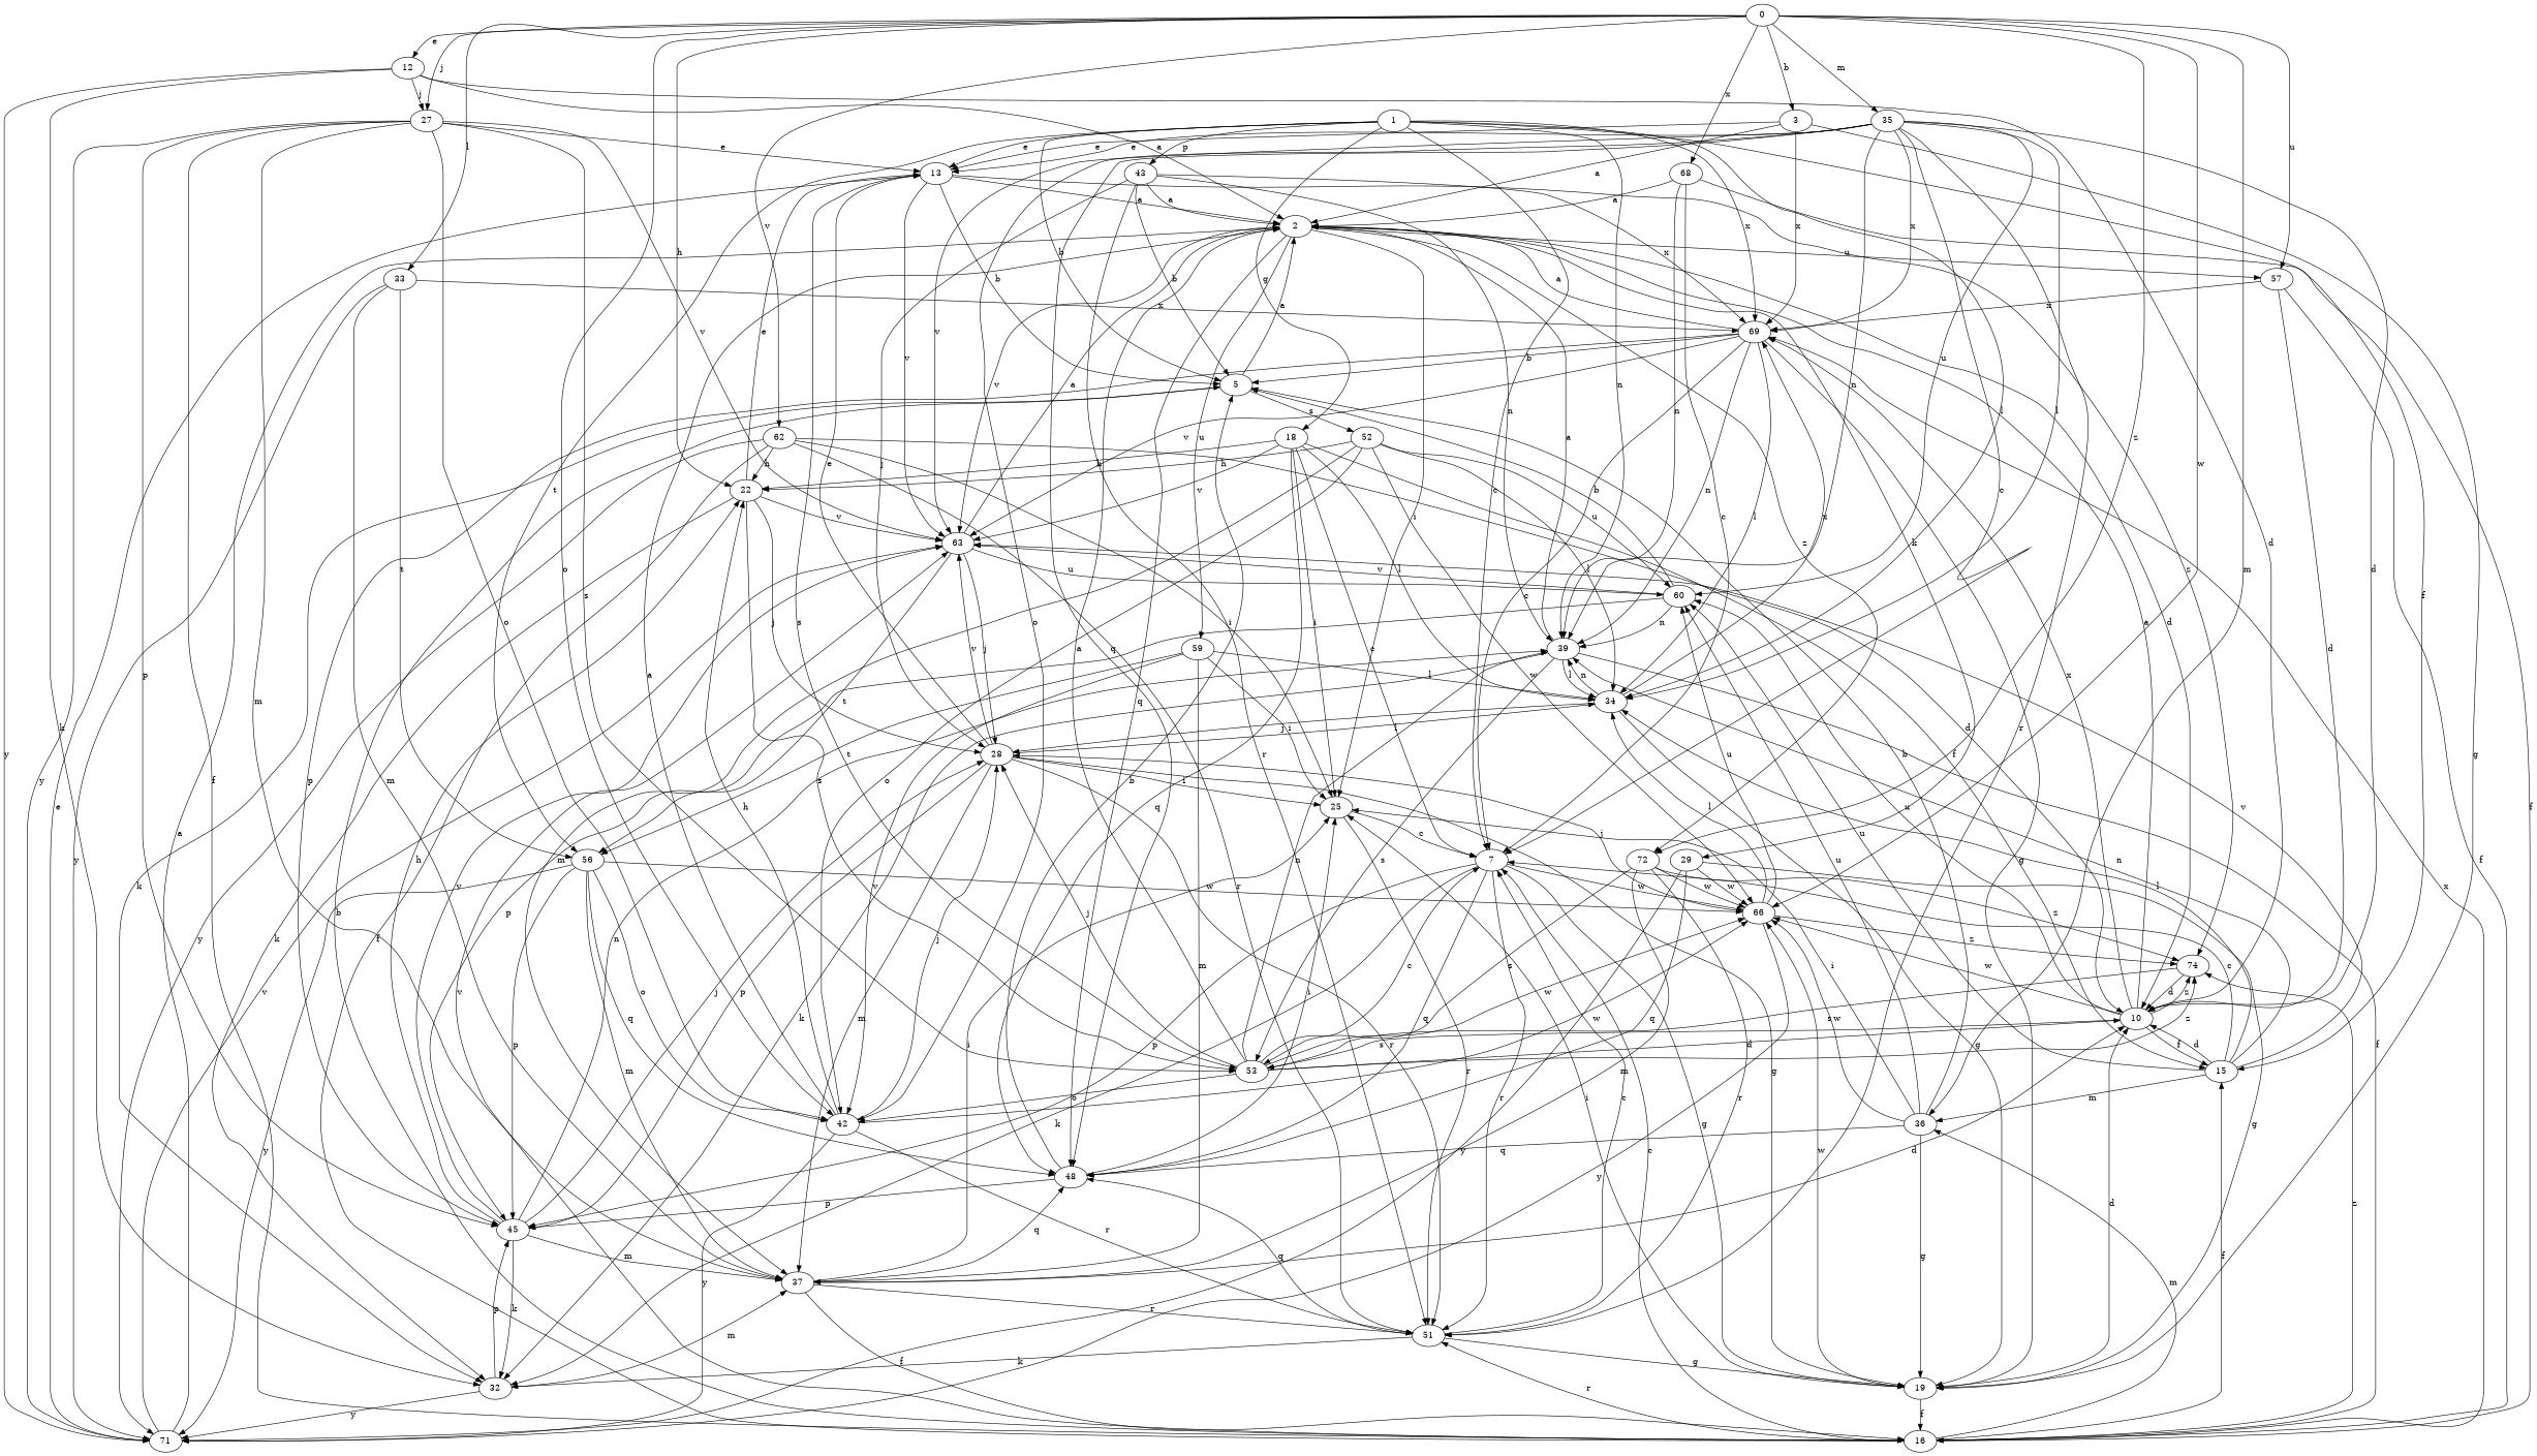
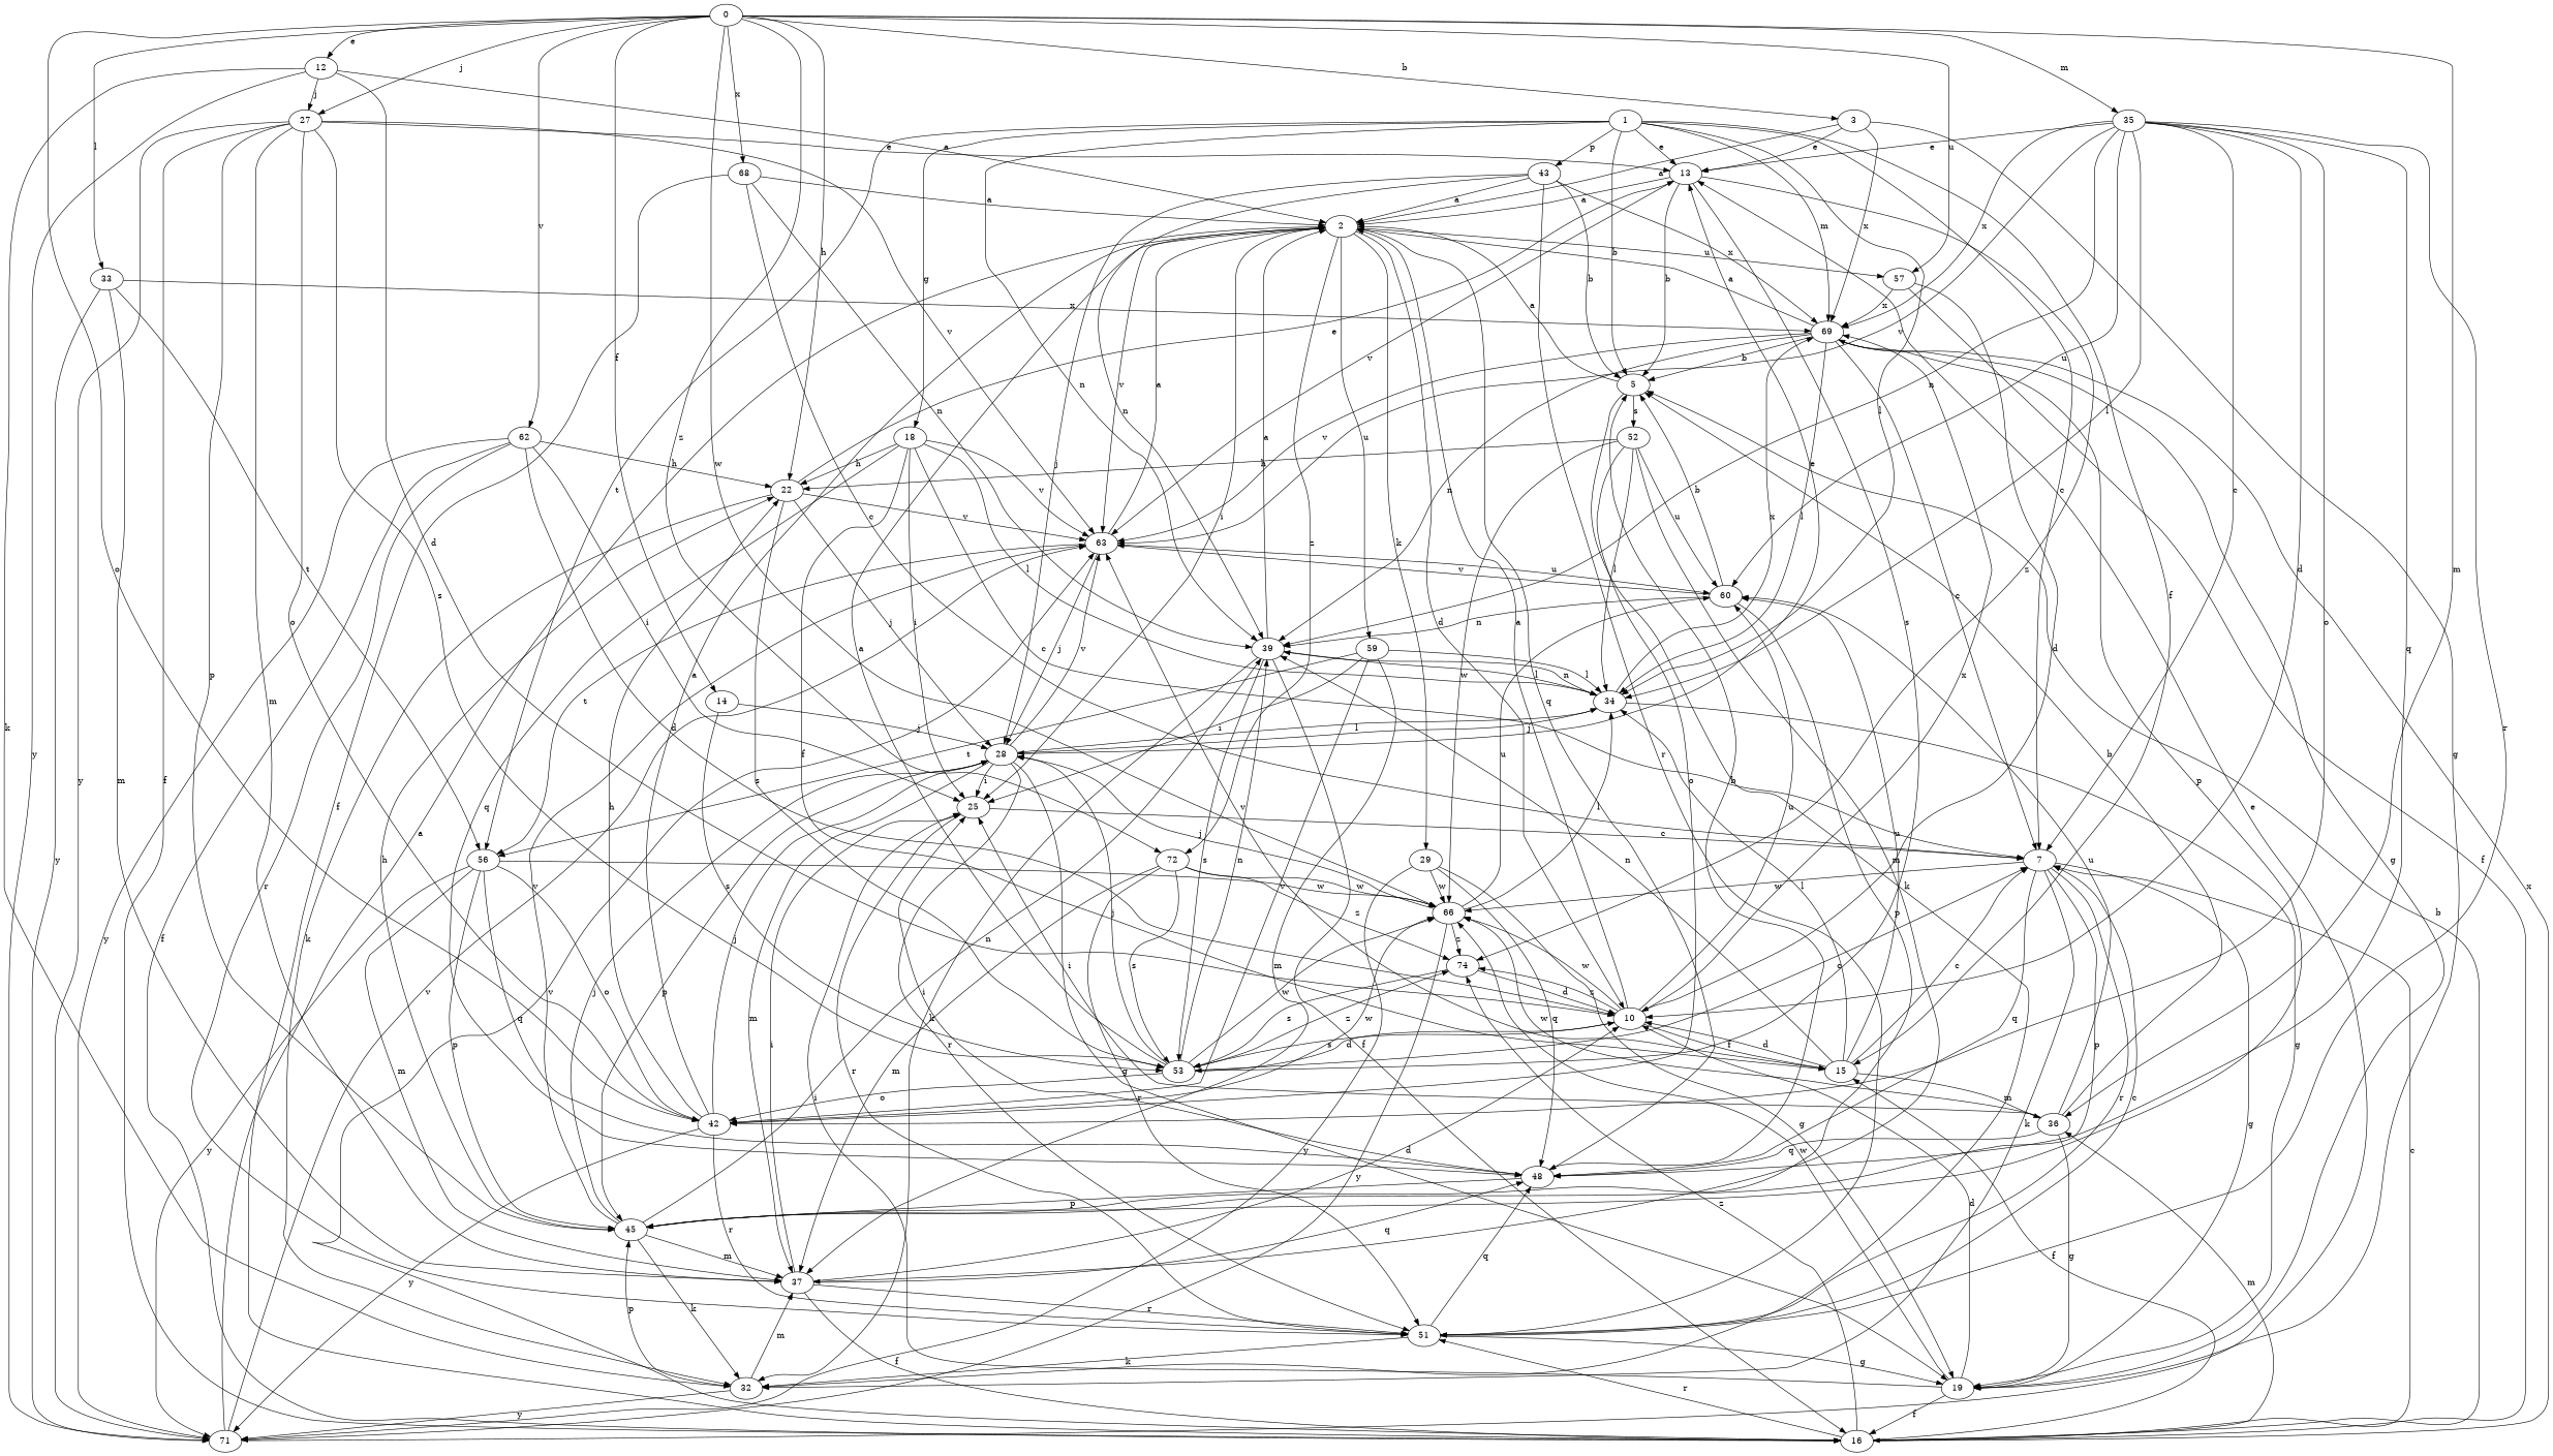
  strict digraph {
    0
    3
    12
+   14
    22
    27
    33
    35
    36
    42
    57
    62
    66
    68
    72
    13
    69
    2
    19
    10
    32
    71
    53
    28
    63
    45
    16
    37
    56
    7
    34
    39
    48
    51
    60
    5
    25
    74
    1
    15
    18
    43
    52
    29
    59
    0 -> 3 [label=b]
    0 -> 12 [label=e]
+   0 -> 14 [label=f]
    0 -> 22 [label=h]
    0 -> 27 [label=j]
    0 -> 33 [label=l]
    0 -> 35 [label=m]
    0 -> 36 [label=m]
    0 -> 42 [label=o]
    0 -> 57 [label=u]
    0 -> 62 [label=v]
    0 -> 66 [label=w]
    0 -> 68 [label=x]
    0 -> 72 [label=z]
    3 -> 13 [label=e]
    3 -> 69 [label=x]
    3 -> 2 [label=a]
    3 -> 19 [label=g]
    12 -> 27 [label=j]
    12 -> 2 [label=a]
    12 -> 10 [label=d]
    12 -> 32 [label=k]
    12 -> 71 [label=y]
+   14 -> 53 [label=s]
+   14 -> 28 [label=j]
    22 -> 13 [label=e]
    22 -> 32 [label=k]
    22 -> 53 [label=s]
    22 -> 28 [label=j]
    22 -> 63 [label=v]
    27 -> 42 [label=o]
    27 -> 13 [label=e]
    27 -> 71 [label=y]
    27 -> 53 [label=s]
    27 -> 63 [label=v]
    27 -> 45 [label=p]
    27 -> 16 [label=f]
    27 -> 37 [label=m]
    33 -> 69 [label=x]
    33 -> 71 [label=y]
    33 -> 37 [label=m]
    33 -> 56 [label=t]
    35 -> 42 [label=o]
    35 -> 13 [label=e]
    35 -> 69 [label=x]
    35 -> 10 [label=d]
    35 -> 63 [label=v]
    35 -> 7 [label=c]
    35 -> 34 [label=l]
    35 -> 39 [label=n]
    35 -> 48 [label=q]
    35 -> 51 [label=r]
    35 -> 60 [label=u]
    36 -> 66 [label=w]
    36 -> 19 [label=g]
    36 -> 48 [label=q]
    36 -> 60 [label=u]
    36 -> 5 [label=b]
    36 -> 25 [label=i]
    42 -> 22 [label=h]
    42 -> 66 [label=w]
    42 -> 2 [label=a]
    42 -> 71 [label=y]
    42 -> 28 [label=j]
    42 -> 51 [label=r]
    57 -> 69 [label=x]
    57 -> 10 [label=d]
    57 -> 16 [label=f]
    62 -> 22 [label=h]
    62 -> 10 [label=d]
    62 -> 71 [label=y]
    62 -> 16 [label=f]
    62 -> 51 [label=r]
    62 -> 25 [label=i]
    66 -> 71 [label=y]
    66 -> 28 [label=j]
    66 -> 34 [label=l]
    66 -> 60 [label=u]
    66 -> 74 [label=z]
    68 -> 2 [label=a]
    68 -> 16 [label=f]
    68 -> 7 [label=c]
    68 -> 39 [label=n]
    72 -> 66 [label=w]
    72 -> 53 [label=s]
    72 -> 37 [label=m]
    72 -> 51 [label=r]
    72 -> 74 [label=z]
    13 -> 2 [label=a]
    13 -> 53 [label=s]
    13 -> 63 [label=v]
    13 -> 5 [label=b]
    13 -> 74 [label=z]
    69 -> 2 [label=a]
    69 -> 19 [label=g]
    69 -> 63 [label=v]
    69 -> 45 [label=p]
    69 -> 7 [label=c]
    69 -> 34 [label=l]
    69 -> 39 [label=n]
    69 -> 5 [label=b]
    2 -> 57 [label=u]
    2 -> 72 [label=z]
    2 -> 10 [label=d]
    2 -> 63 [label=v]
    2 -> 48 [label=q]
    2 -> 25 [label=i]
    2 -> 29 [label=k]
    2 -> 59 [label=u]
    19 -> 66 [label=w]
    19 -> 10 [label=d]
    19 -> 16 [label=f]
    19 -> 25 [label=i]
    10 -> 66 [label=w]
    10 -> 69 [label=x]
    10 -> 2 [label=a]
    10 -> 53 [label=s]
    10 -> 60 [label=u]
    10 -> 74 [label=z]
    10 -> 15 [label=f]
    32 -> 71 [label=y]
    32 -> 45 [label=p]
    32 -> 37 [label=m]
    71 -> 13 [label=e]
    71 -> 2 [label=a]
    71 -> 63 [label=v]
    53 -> 42 [label=o]
    53 -> 66 [label=w]
    53 -> 2 [label=a]
    53 -> 10 [label=d]
    53 -> 28 [label=j]
    53 -> 7 [label=c]
    53 -> 39 [label=n]
    53 -> 74 [label=z]
    28 -> 13 [label=e]
    28 -> 19 [label=g]
    28 -> 63 [label=v]
    28 -> 45 [label=p]
    28 -> 37 [label=m]
    28 -> 34 [label=l]
    28 -> 51 [label=r]
    28 -> 25 [label=i]
    63 -> 2 [label=a]
    63 -> 28 [label=j]
    63 -> 56 [label=t]
    63 -> 60 [label=u]
    45 -> 22 [label=h]
    45 -> 32 [label=k]
    45 -> 28 [label=j]
    45 -> 63 [label=v]
    45 -> 37 [label=m]
    45 -> 39 [label=n]
    16 -> 36 [label=m]
    16 -> 69 [label=x]
    16 -> 63 [label=v]
    16 -> 7 [label=c]
    16 -> 51 [label=r]
    16 -> 5 [label=b]
    16 -> 74 [label=z]
    16 -> 15 [label=f]
    37 -> 10 [label=d]
    37 -> 16 [label=f]
    37 -> 48 [label=q]
    37 -> 51 [label=r]
    37 -> 25 [label=i]
    56 -> 42 [label=o]
    56 -> 66 [label=w]
    56 -> 71 [label=y]
    56 -> 45 [label=p]
    56 -> 37 [label=m]
    56 -> 48 [label=q]
    7 -> 66 [label=w]
    7 -> 19 [label=g]
    7 -> 32 [label=k]
    7 -> 45 [label=p]
    7 -> 48 [label=q]
    7 -> 51 [label=r]
    34 -> 69 [label=x]
    34 -> 19 [label=g]
    34 -> 28 [label=j]
    34 -> 39 [label=n]
    39 -> 2 [label=a]
    39 -> 32 [label=k]
    39 -> 53 [label=s]
    39 -> 16 [label=f]
    39 -> 34 [label=l]
    48 -> 45 [label=p]
    48 -> 5 [label=b]
    48 -> 25 [label=i]
    51 -> 19 [label=g]
    51 -> 32 [label=k]
    51 -> 7 [label=c]
    51 -> 48 [label=q]
    60 -> 63 [label=v]
    60 -> 45 [label=p]
    60 -> 39 [label=n]
    60 -> 5 [label=b]
    5 -> 2 [label=a]
    5 -> 32 [label=k]
    5 -> 52 [label=s]
    25 -> 7 [label=c]
    25 -> 51 [label=r]
    74 -> 10 [label=d]
    74 -> 53 [label=s]
    1 -> 13 [label=e]
-   1 -> 69 [label=x]
+   1 -> 69 [label=m]
    1 -> 56 [label=t]
    1 -> 7 [label=c]
    1 -> 34 [label=l]
    1 -> 39 [label=n]
    1 -> 5 [label=b]
    1 -> 15 [label=f]
    1 -> 18 [label=g]
    1 -> 43 [label=p]
    15 -> 36 [label=m]
    15 -> 10 [label=d]
    15 -> 63 [label=v]
    15 -> 7 [label=c]
    15 -> 34 [label=l]
    15 -> 39 [label=n]
    15 -> 60 [label=u]
    18 -> 22 [label=h]
    18 -> 63 [label=v]
    18 -> 7 [label=c]
    18 -> 34 [label=l]
    18 -> 48 [label=q]
    18 -> 25 [label=i]
    18 -> 15 [label=f]
    43 -> 69 [label=x]
    43 -> 2 [label=a]
    43 -> 28 [label=j]
    43 -> 39 [label=n]
    43 -> 51 [label=r]
    43 -> 5 [label=b]
    52 -> 22 [label=h]
    52 -> 42 [label=o]
    52 -> 66 [label=w]
    52 -> 37 [label=m]
    52 -> 34 [label=l]
    52 -> 60 [label=u]
    29 -> 66 [label=w]
    29 -> 19 [label=g]
    29 -> 71 [label=y]
    29 -> 48 [label=q]
    59 -> 42 [label=v]
    59 -> 37 [label=m]
    59 -> 56 [label=t]
    59 -> 34 [label=l]
    59 -> 25 [label=i]
  }
